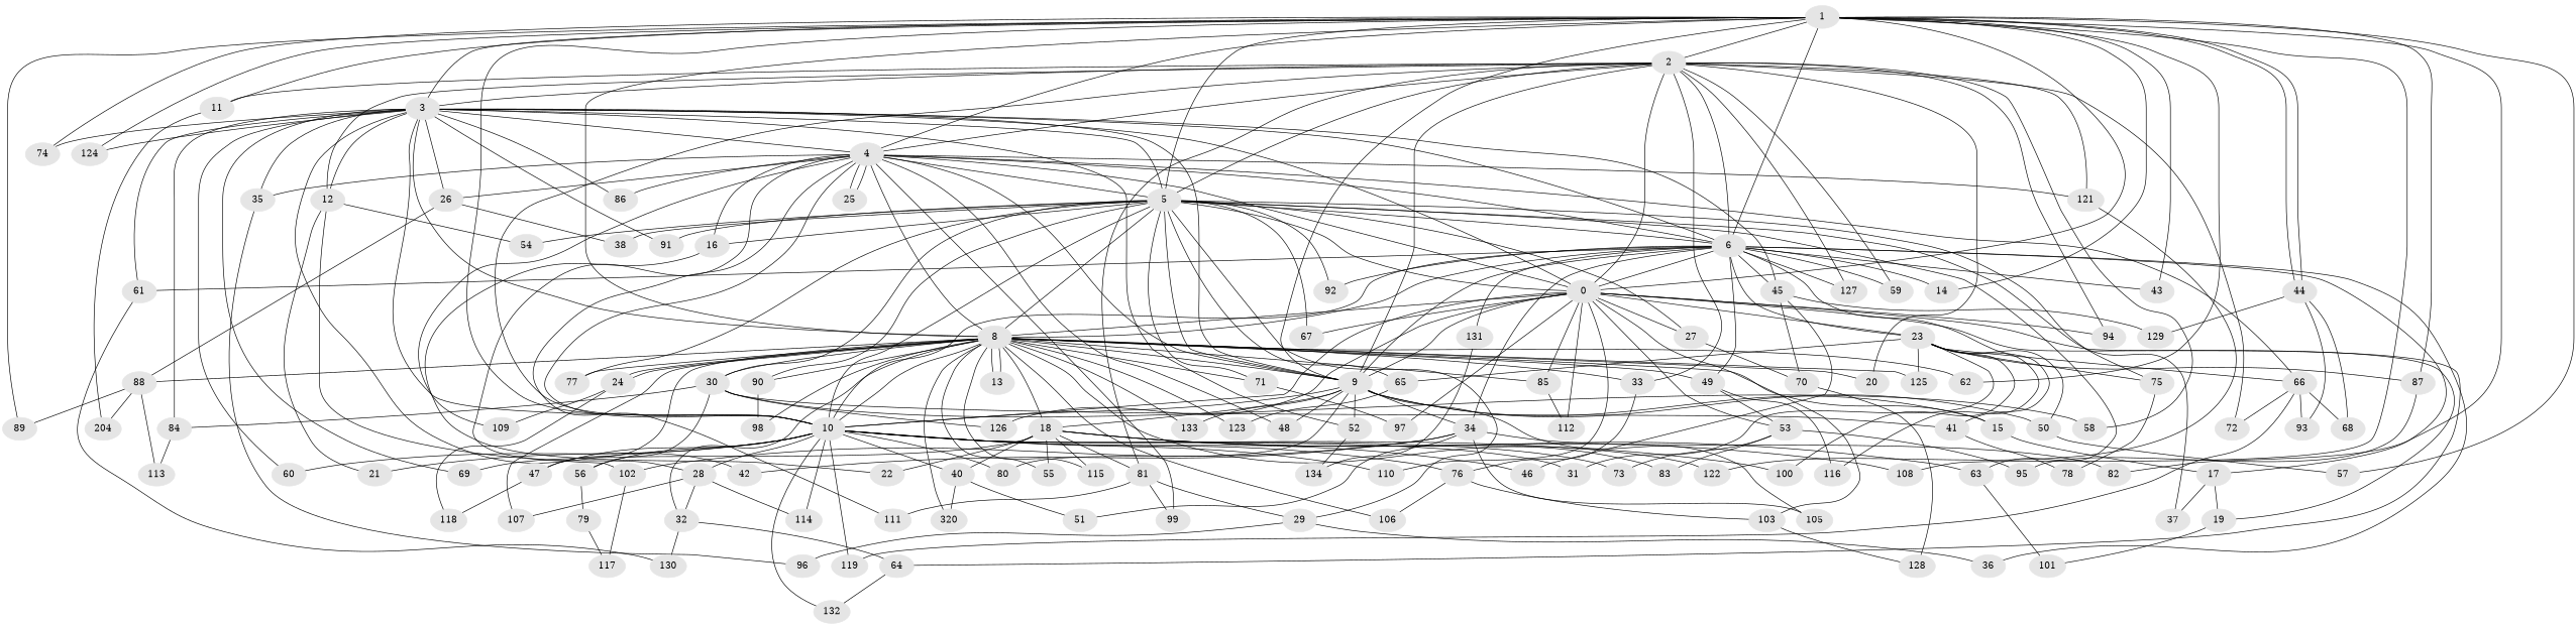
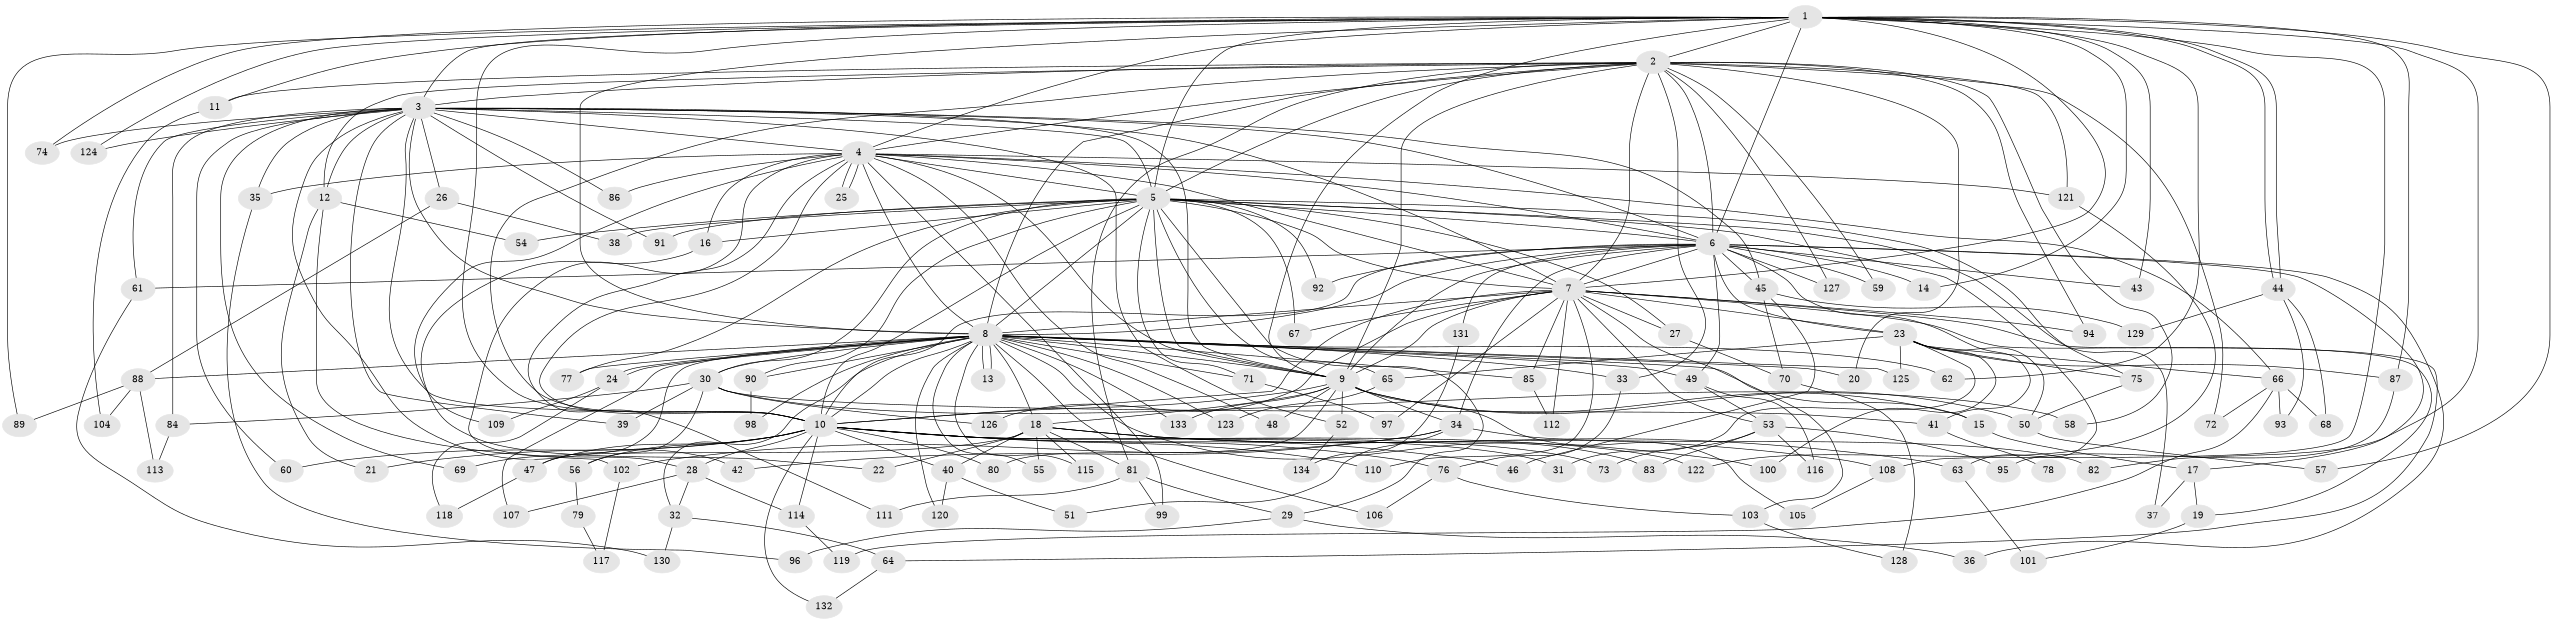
  graph {
    node [color=gray90 style=filled]
    1
    2
    3
    4
    5
    6
-   7 [label=0]
+   7
    8
    9
    10
    11
    14
    43
    44
    57
    62
    74
    82
    87
    89
    108
    124
    12
    20
    33
    58
    59
    72
    81
    94
    121
    127
    26
    35
+   39
    42
    45
    52
    60
    61
    69
    84
    86
    91
    16
    25
    28
    48
    66
    99
    109
    111
    27
    29
    30
    37
    38
    54
    63
    65
    67
    71
    75
    77
    90
    92
    131
    17
    23
    34
    36
    41
    49
    19
    53
    64
    85
    97
    103
    110
    112
    126
    13
    15
    18
    24
    32
    47
    55
    83
    88
    98
    106
    107
    115
-   120 [label=320]
+   120
    123
    125
    133
    50
    80
    105
    21
    31
    40
    46
    56
    73
    76
    114
    119
    122
    132
-   104 [label=204]
+   104
    68
    93
    129
    95
    102
    96
    70
    134
    130
    113
    22
    101
    78
    100
    116
    51
    128
    118
    79
    117
    1 -- 2
    1 -- 3
    1 -- 4
    1 -- 5
    1 -- 6
    1 -- 7
    1 -- 8
    1 -- 9
    1 -- 10
    1 -- 11
    1 -- 14
    1 -- 43
    1 -- 44
    1 -- 44
    1 -- 57
    1 -- 62
    1 -- 74
    1 -- 82
    1 -- 87
    1 -- 89
    1 -- 108
    1 -- 124
    2 -- 3
    2 -- 4
    2 -- 5
    2 -- 6
    2 -- 7
+   2 -- 8
    2 -- 9
    2 -- 10
    2 -- 11
    2 -- 12
    2 -- 20
    2 -- 33
    2 -- 58
    2 -- 59
    2 -- 72
    2 -- 81
    2 -- 94
    2 -- 121
    2 -- 127
    3 -- 4
    3 -- 5
    3 -- 6
    3 -- 7
    3 -- 8
    3 -- 9
    3 -- 10
    3 -- 74
    3 -- 124
    3 -- 12
    3 -- 26
    3 -- 35
+   3 -- 39
    3 -- 42
    3 -- 45
    3 -- 52
    3 -- 60
    3 -- 61
    3 -- 69
    3 -- 84
    3 -- 86
    3 -- 91
    4 -- 5
    4 -- 6
    4 -- 7
    4 -- 8
    4 -- 9
    4 -- 10
    4 -- 121
-   4 -- 26
    4 -- 35
    4 -- 86
    4 -- 16
    4 -- 25
    4 -- 25
    4 -- 28
    4 -- 48
    4 -- 66
    4 -- 99
    4 -- 109
    4 -- 111
    5 -- 6
    5 -- 7
    5 -- 8
    5 -- 9
    5 -- 10
    5 -- 91
    5 -- 16
    5 -- 27
    5 -- 29
    5 -- 30
    5 -- 37
    5 -- 38
    5 -- 54
    5 -- 63
    5 -- 65
    5 -- 67
    5 -- 71
    5 -- 75
    5 -- 77
    5 -- 90
    5 -- 92
    6 -- 7
    6 -- 8
    6 -- 9
    6 -- 10
    6 -- 14
    6 -- 43
    6 -- 59
    6 -- 127
    6 -- 45
    6 -- 61
    6 -- 92
    6 -- 131
    6 -- 17
    6 -- 23
    6 -- 34
    6 -- 36
    6 -- 41
    6 -- 49
    7 -- 8
    7 -- 9
    7 -- 10
    7 -- 94
    7 -- 27
    7 -- 67
    7 -- 23
    7 -- 19
    7 -- 53
    7 -- 64
    7 -- 85
    7 -- 97
    7 -- 103
    7 -- 110
    7 -- 112
    7 -- 126
    8 -- 9
    8 -- 10
    8 -- 62
    8 -- 20
    8 -- 33
    8 -- 30
    8 -- 71
    8 -- 77
    8 -- 90
    8 -- 49
    8 -- 85
    8 -- 13
    8 -- 13
    8 -- 15
    8 -- 18
    8 -- 24
    8 -- 24
    8 -- 32
    8 -- 47
    8 -- 55
    8 -- 83
    8 -- 88
    8 -- 98
    8 -- 106
    8 -- 107
    8 -- 115
    8 -- 120
    8 -- 123
    8 -- 125
    8 -- 133
    9 -- 10
    9 -- 52
    9 -- 48
    9 -- 34
    9 -- 15
    9 -- 18
    9 -- 133
    9 -- 50
    9 -- 80
    9 -- 105
    10 -- 60
    10 -- 28
    10 -- 110
    10 -- 47
    10 -- 80
    10 -- 21
    10 -- 31
    10 -- 40
    10 -- 46
    10 -- 56
    10 -- 73
    10 -- 76
    10 -- 114
-   10 -- 119
+   114 -- 119
    10 -- 122
    10 -- 132
    11 -- 104
    44 -- 68
    44 -- 93
    44 -- 129
    87 -- 95
    12 -- 54
    12 -- 21
    12 -- 102
    33 -- 76
    81 -- 99
    81 -- 111
    81 -- 29
    121 -- 122
    26 -- 38
    26 -- 88
    35 -- 96
    45 -- 46
    45 -- 129
    45 -- 70
    52 -- 134
    61 -- 130
    84 -- 113
    16 -- 22
    28 -- 32
    28 -- 107
    28 -- 114
    66 -- 72
    66 -- 119
    66 -- 68
    66 -- 93
    27 -- 70
    29 -- 36
    29 -- 96
    30 -- 58
+   30 -- 39
    30 -- 84
    30 -- 41
    30 -- 126
    30 -- 56
    63 -- 101
    65 -- 123
    71 -- 97
-   75 -- 78
+   75 -- 50
    90 -- 98
    131 -- 134
    17 -- 37
    17 -- 19
    23 -- 87
    23 -- 66
    23 -- 65
    23 -- 75
    23 -- 125
    23 -- 50
    23 -- 31
    23 -- 100
-   23 -- 116
+   53 -- 116
    34 -- 82
    34 -- 42
-   34 -- 105
+   108 -- 105
    34 -- 102
    34 -- 51
    41 -- 78
    49 -- 53
    49 -- 116
    19 -- 101
    53 -- 83
    53 -- 73
    53 -- 95
    64 -- 132
    85 -- 112
    103 -- 128
    15 -- 17
    18 -- 108
    18 -- 81
    18 -- 69
    18 -- 63
    18 -- 55
    18 -- 115
    18 -- 40
    18 -- 22
    18 -- 100
    24 -- 109
    24 -- 118
    32 -- 64
    32 -- 130
    47 -- 118
    88 -- 89
    88 -- 104
    88 -- 113
    50 -- 57
    40 -- 120
    40 -- 51
    56 -- 79
    76 -- 103
    76 -- 106
    102 -- 117
    70 -- 128
    79 -- 117
  }
